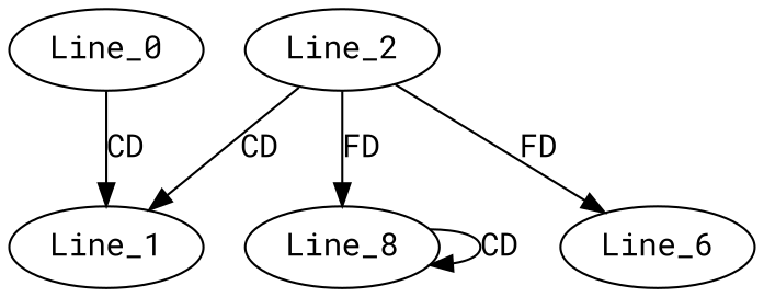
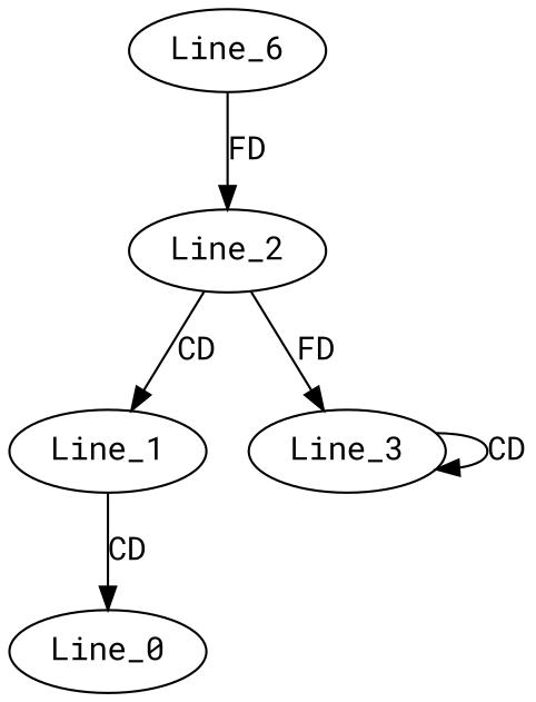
  digraph {
    fontname="Roboto Mono"
    node [fontname="Roboto Mono"]
    edge [fontname="Roboto Mono"]
    Line_0
    Line_1
    Line_2
-   Line_3 [label=Line_8]
+   Line_3
    Line_6
-   Line_0 -> Line_1 [label=CD]
+   Line_1 -> Line_0 [label=CD]
    Line_2 -> Line_1 [label=CD]
    Line_2 -> Line_3 [label=FD]
-   Line_2 -> Line_6 [label=FD]
+   Line_6 -> Line_2 [label=FD]
    Line_3 -> Line_3 [label=CD]
  }
